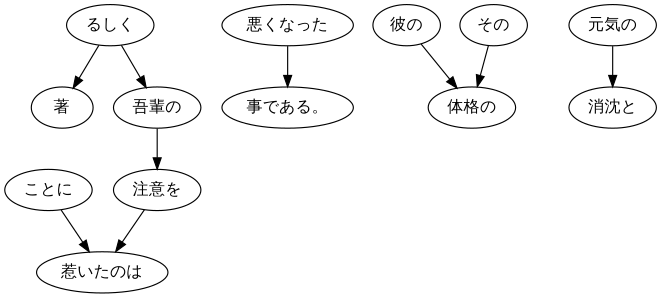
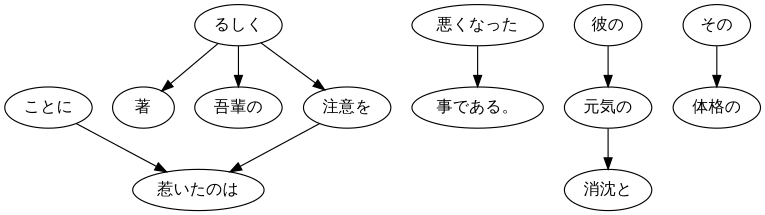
  digraph {
    fontname="Roboto Mono"
    node [fontname="Roboto Mono"]
    edge [fontname="Roboto Mono"]
    n1 [label="ことに"]
    n2 [label="惹いたのは"]
    n3 [label="著"]
    n4 [label="るしく"]
    n5 [label="吾輩の"]
    n6 [label="注意を"]
    n7 [label="事である。"]
    n8 [label="彼の"]
    n9 [label="元気の"]
    n10 [label="消沈と"]
    n11 [label="悪くなった"]
    n12 [label="その"]
    n13 [label="体格の"]
    n1 -> n2
    n4 -> n3
    n4 -> n5
-   n5 -> n6
+   n4 -> n6
    n6 -> n2
-   n8 -> n13
+   n8 -> n9
    n9 -> n10
    n11 -> n7
    n12 -> n13
  }
